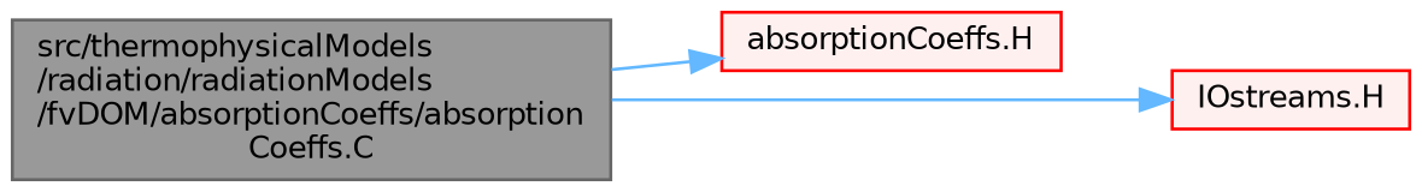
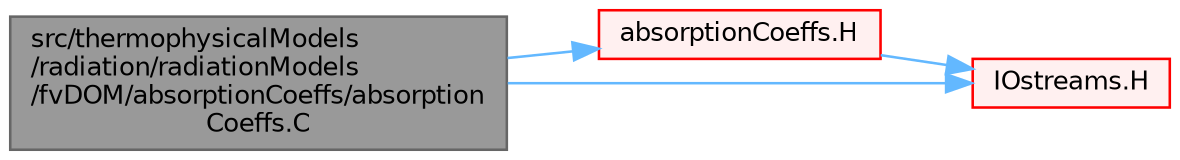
  digraph {
    rankdir=LR
    node [color=red fillcolor="#FFF0F0" fontname=Helvetica fontsize=10 shape=box style=filled]
    edge [color=steelblue1 fontname=Helvetica fontsize=10 labelfontname=Helvetica labelfontsize=10 style=solid]
    n1 [color=gray40 fillcolor=grey60 fontcolor=black height=0.2 label="src/thermophysicalModels\l/radiation/radiationModels\l/fvDOM/absorptionCoeffs/absorption\lCoeffs.C" width=0.4]
    n2 [height=0.2 label="absorptionCoeffs.H" width=0.4]
    n3 [height=0.2 label="IOstreams.H" width=0.4]
    n1 -> n2
    n1 -> n3
+   n2 -> n3
  }
